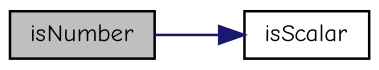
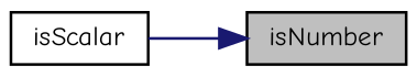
  digraph {
    rankdir=LR
    fontname="Comic Neue"
    node [color=black fontname="Comic Neue" fontsize=10 shape=record]
    n1 [fillcolor=grey75 fontcolor=black height=0.2 label=isNumber style=filled width=0.4]
    n2 [height=0.2 label=isScalar width=0.4]
-   n1 -> n2 [color=midnightblue fontname="Comic Neue" fontsize=10 labelfontname=FreeSans labelfontsize=10 style=solid]
+   n2 -> n1 [color=midnightblue fontname="Comic Neue" fontsize=10 labelfontname=FreeSans labelfontsize=10 style=solid]
  }
